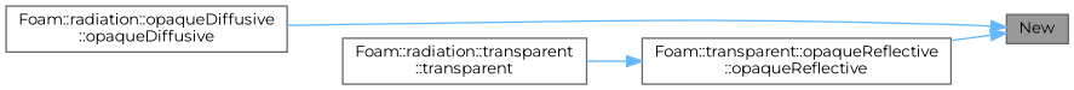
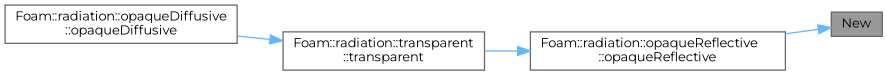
  digraph {
    fontname=Montserrat
    rankdir=RL
    node [color=grey40 fillcolor=white fontname=Montserrat fontsize=10 shape=box style=filled]
    edge [color=steelblue1 dir=back fontname=Montserrat fontsize=10 labelfontname=Helvetica labelfontsize=10 style=solid]
    n1 [color=gray40 fillcolor=grey60 fontcolor=black height=0.2 label=New width=0.4]
    n2 [height=0.2 label="Foam::radiation::opaqueDiffusive\l::opaqueDiffusive" width=0.4]
-   n3 [height=0.2 label="Foam::transparent::opaqueReflective\l::opaqueReflective" width=0.4]
+   n3 [height=0.2 label="Foam::radiation::opaqueReflective\l::opaqueReflective" width=0.4]
    n4 [height=0.2 label="Foam::radiation::transparent\l::transparent" width=0.4]
-   n1 -> n2
+   n4 -> n2
    n1 -> n3
    n3 -> n4
  }
